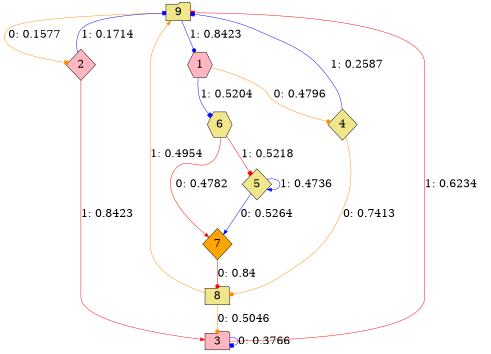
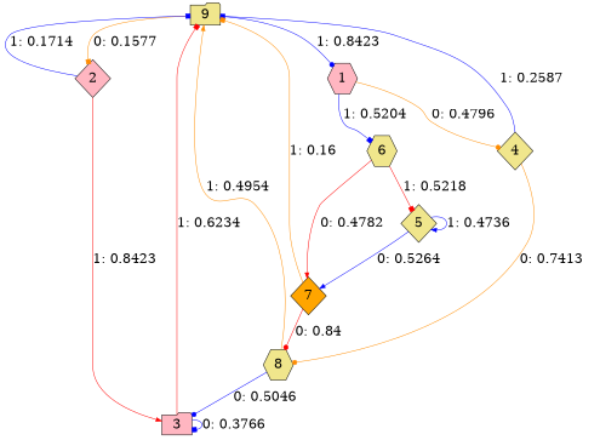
  digraph {
    node [fillcolor=khaki fontsize=24 shape=diamond style=filled]
    edge [arrowhead=box color=blue fontsize=24]
    n1 [label=9 shape=folder]
    2 [fillcolor=lightpink]
    1 [fillcolor=lightpink shape=hexagon]
    3 [fillcolor=lightpink shape=folder]
    4
    6 [shape=hexagon]
-   8 [shape=folder]
+   8 [shape=hexagon]
    5
    7 [fillcolor=orange]
    n1 -> 2 [color=darkorange label="0: 0.1577   "]
    n1 -> 1 [arrowhead=dot label="1: 0.8423   "]
    2 -> n1 [label="1: 0.1714   "]
    2 -> 3 [arrowhead=normal color=red label="1: 0.8423   "]
    1 -> 4 [arrowhead=dot color=darkorange label="0: 0.4796   "]
    1 -> 6 [label="1: 0.5204   "]
    3 -> n1 [color=red label="1: 0.6234   "]
    3 -> 3 [label="0: 0.3766   "]
    4 -> n1 [label="1: 0.2587   "]
    4 -> 8 [arrowhead=dot color=darkorange label="0: 0.7413   "]
    6 -> 5 [color=red label="1: 0.5218   "]
    6 -> 7 [arrowhead=normal color=red label="0: 0.4782   "]
    8 -> n1 [arrowhead=normal color=darkorange label="1: 0.4954   "]
-   8 -> 3 [arrowhead=dot color=darkorange label="0: 0.5046   "]
+   8 -> 3 [arrowhead=dot label="0: 0.5046   "]
    5 -> 5 [arrowhead=normal label="1: 0.4736   "]
    5 -> 7 [arrowhead=normal label="0: 0.5264   "]
+   7 -> n1 [color=darkorange label="1: 0.16     "]
    7 -> 8 [arrowhead=dot color=red label="0: 0.84     "]
  }
